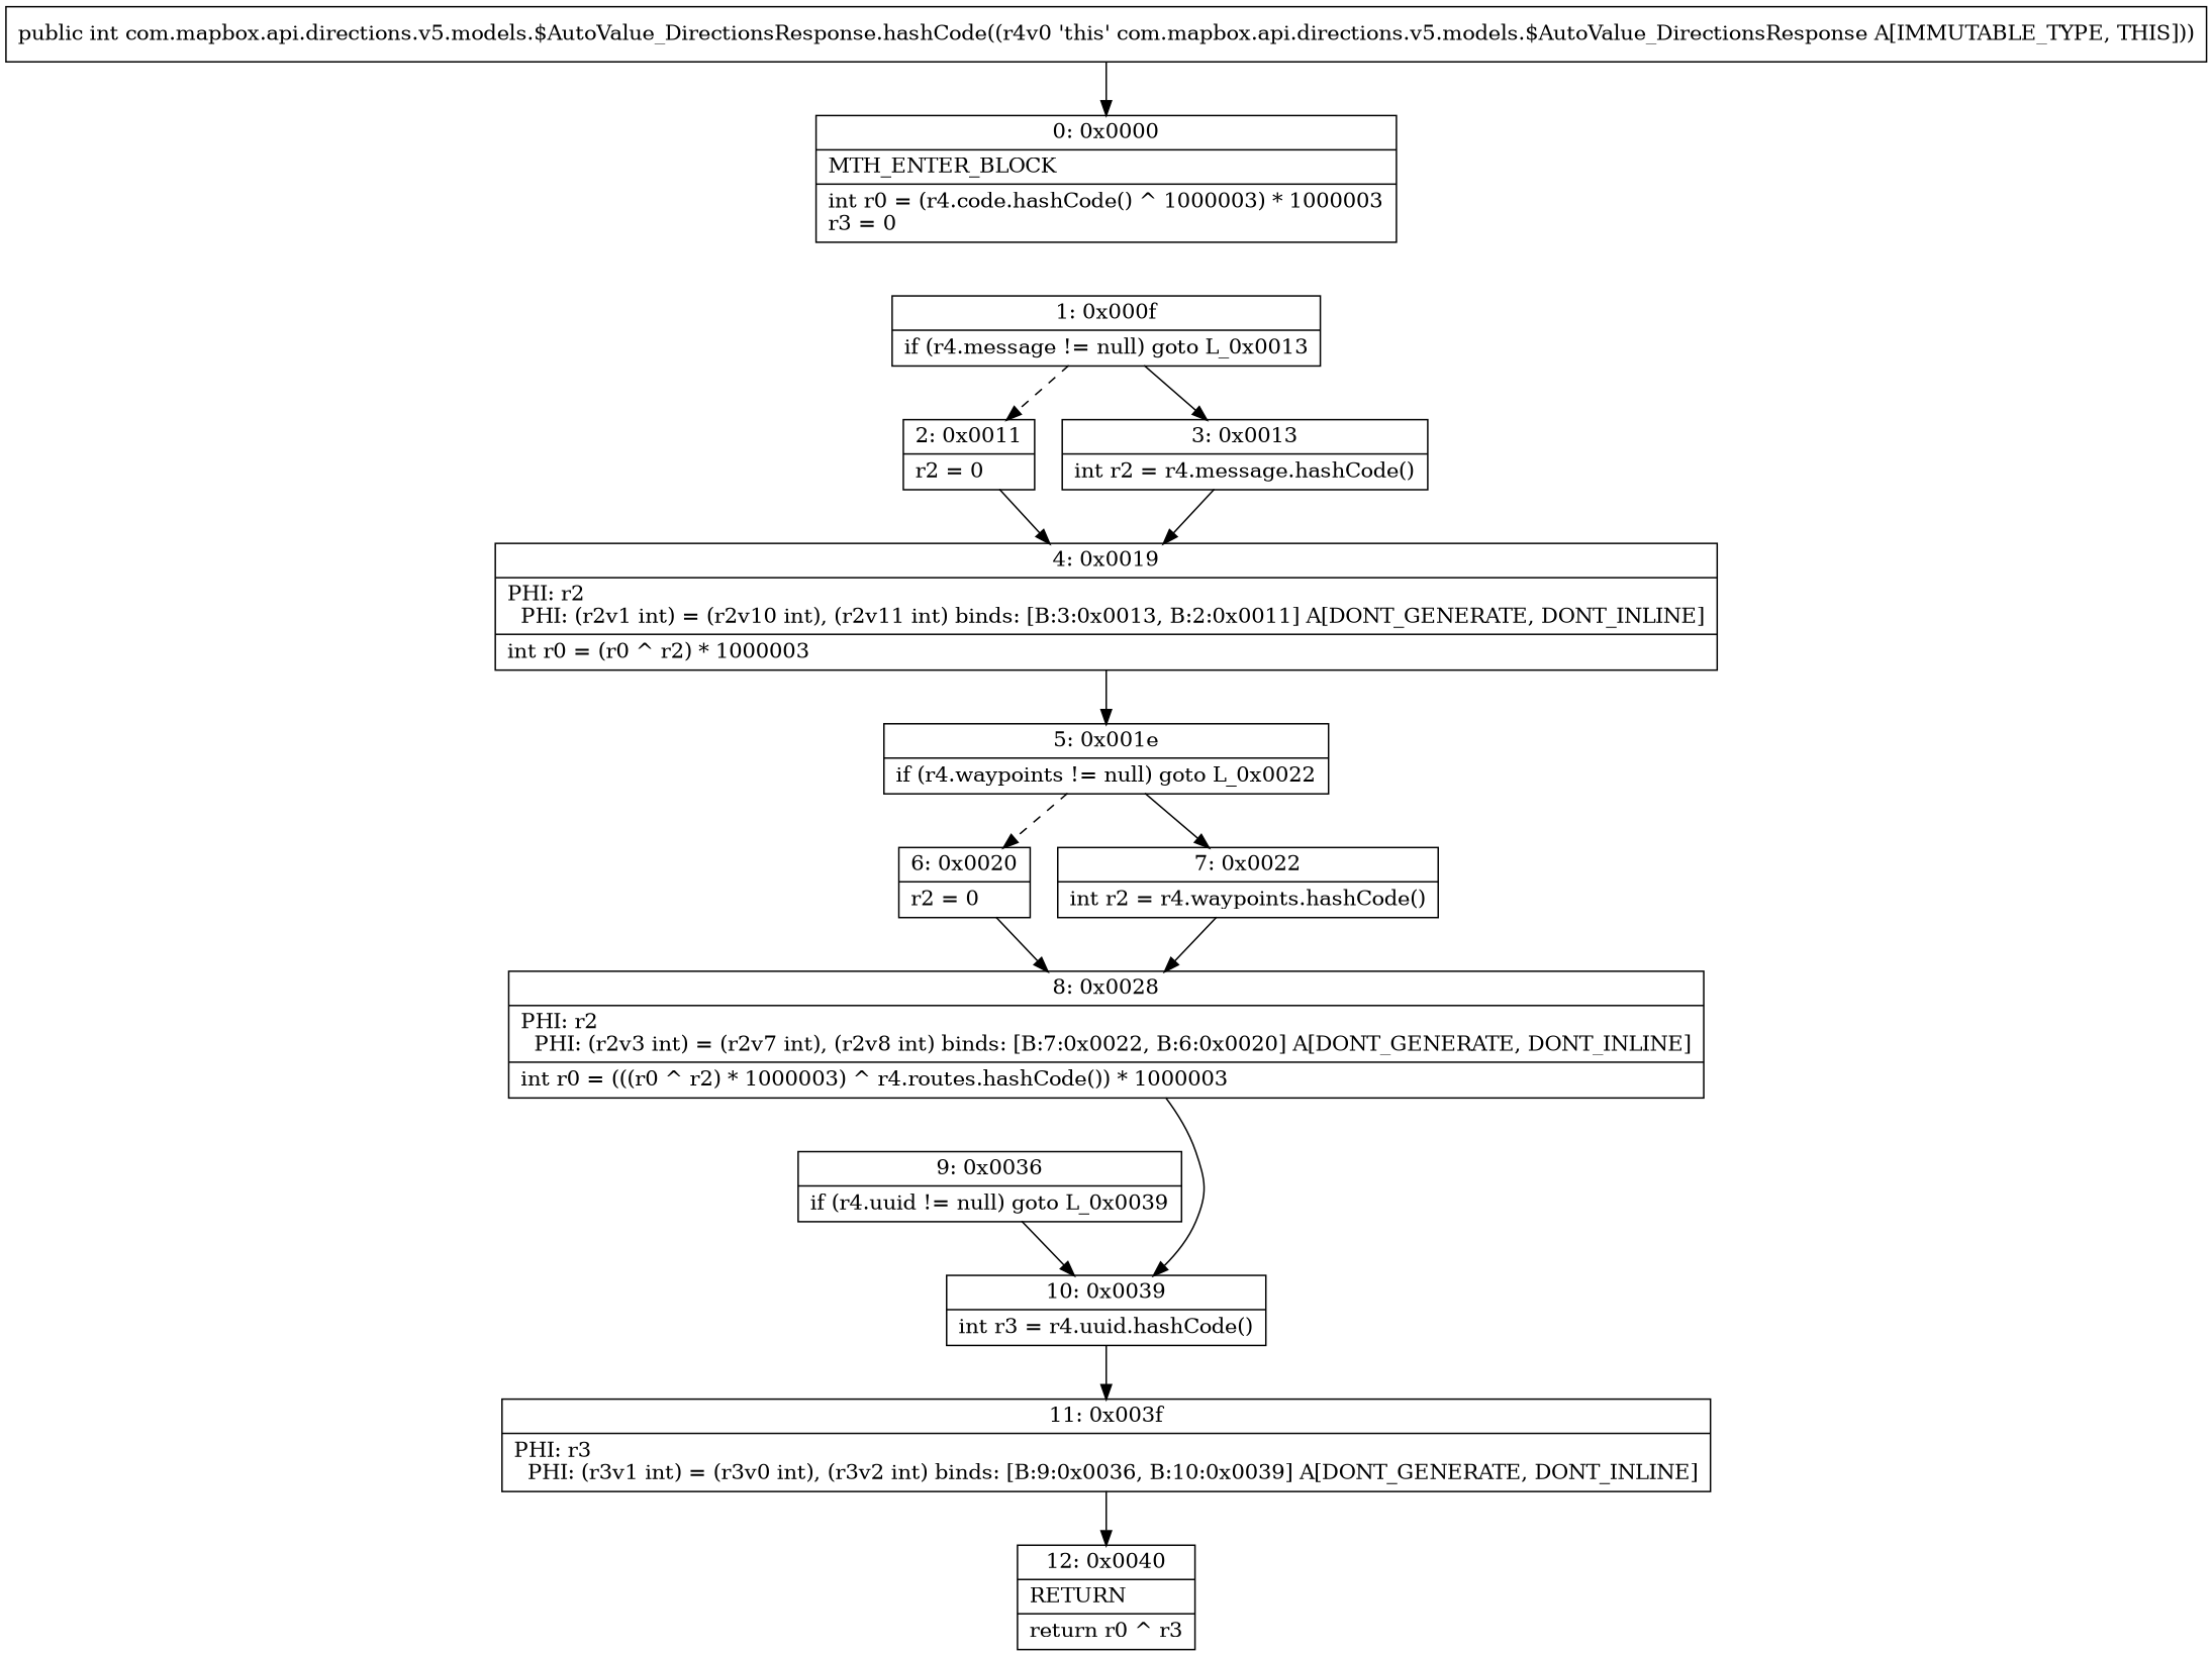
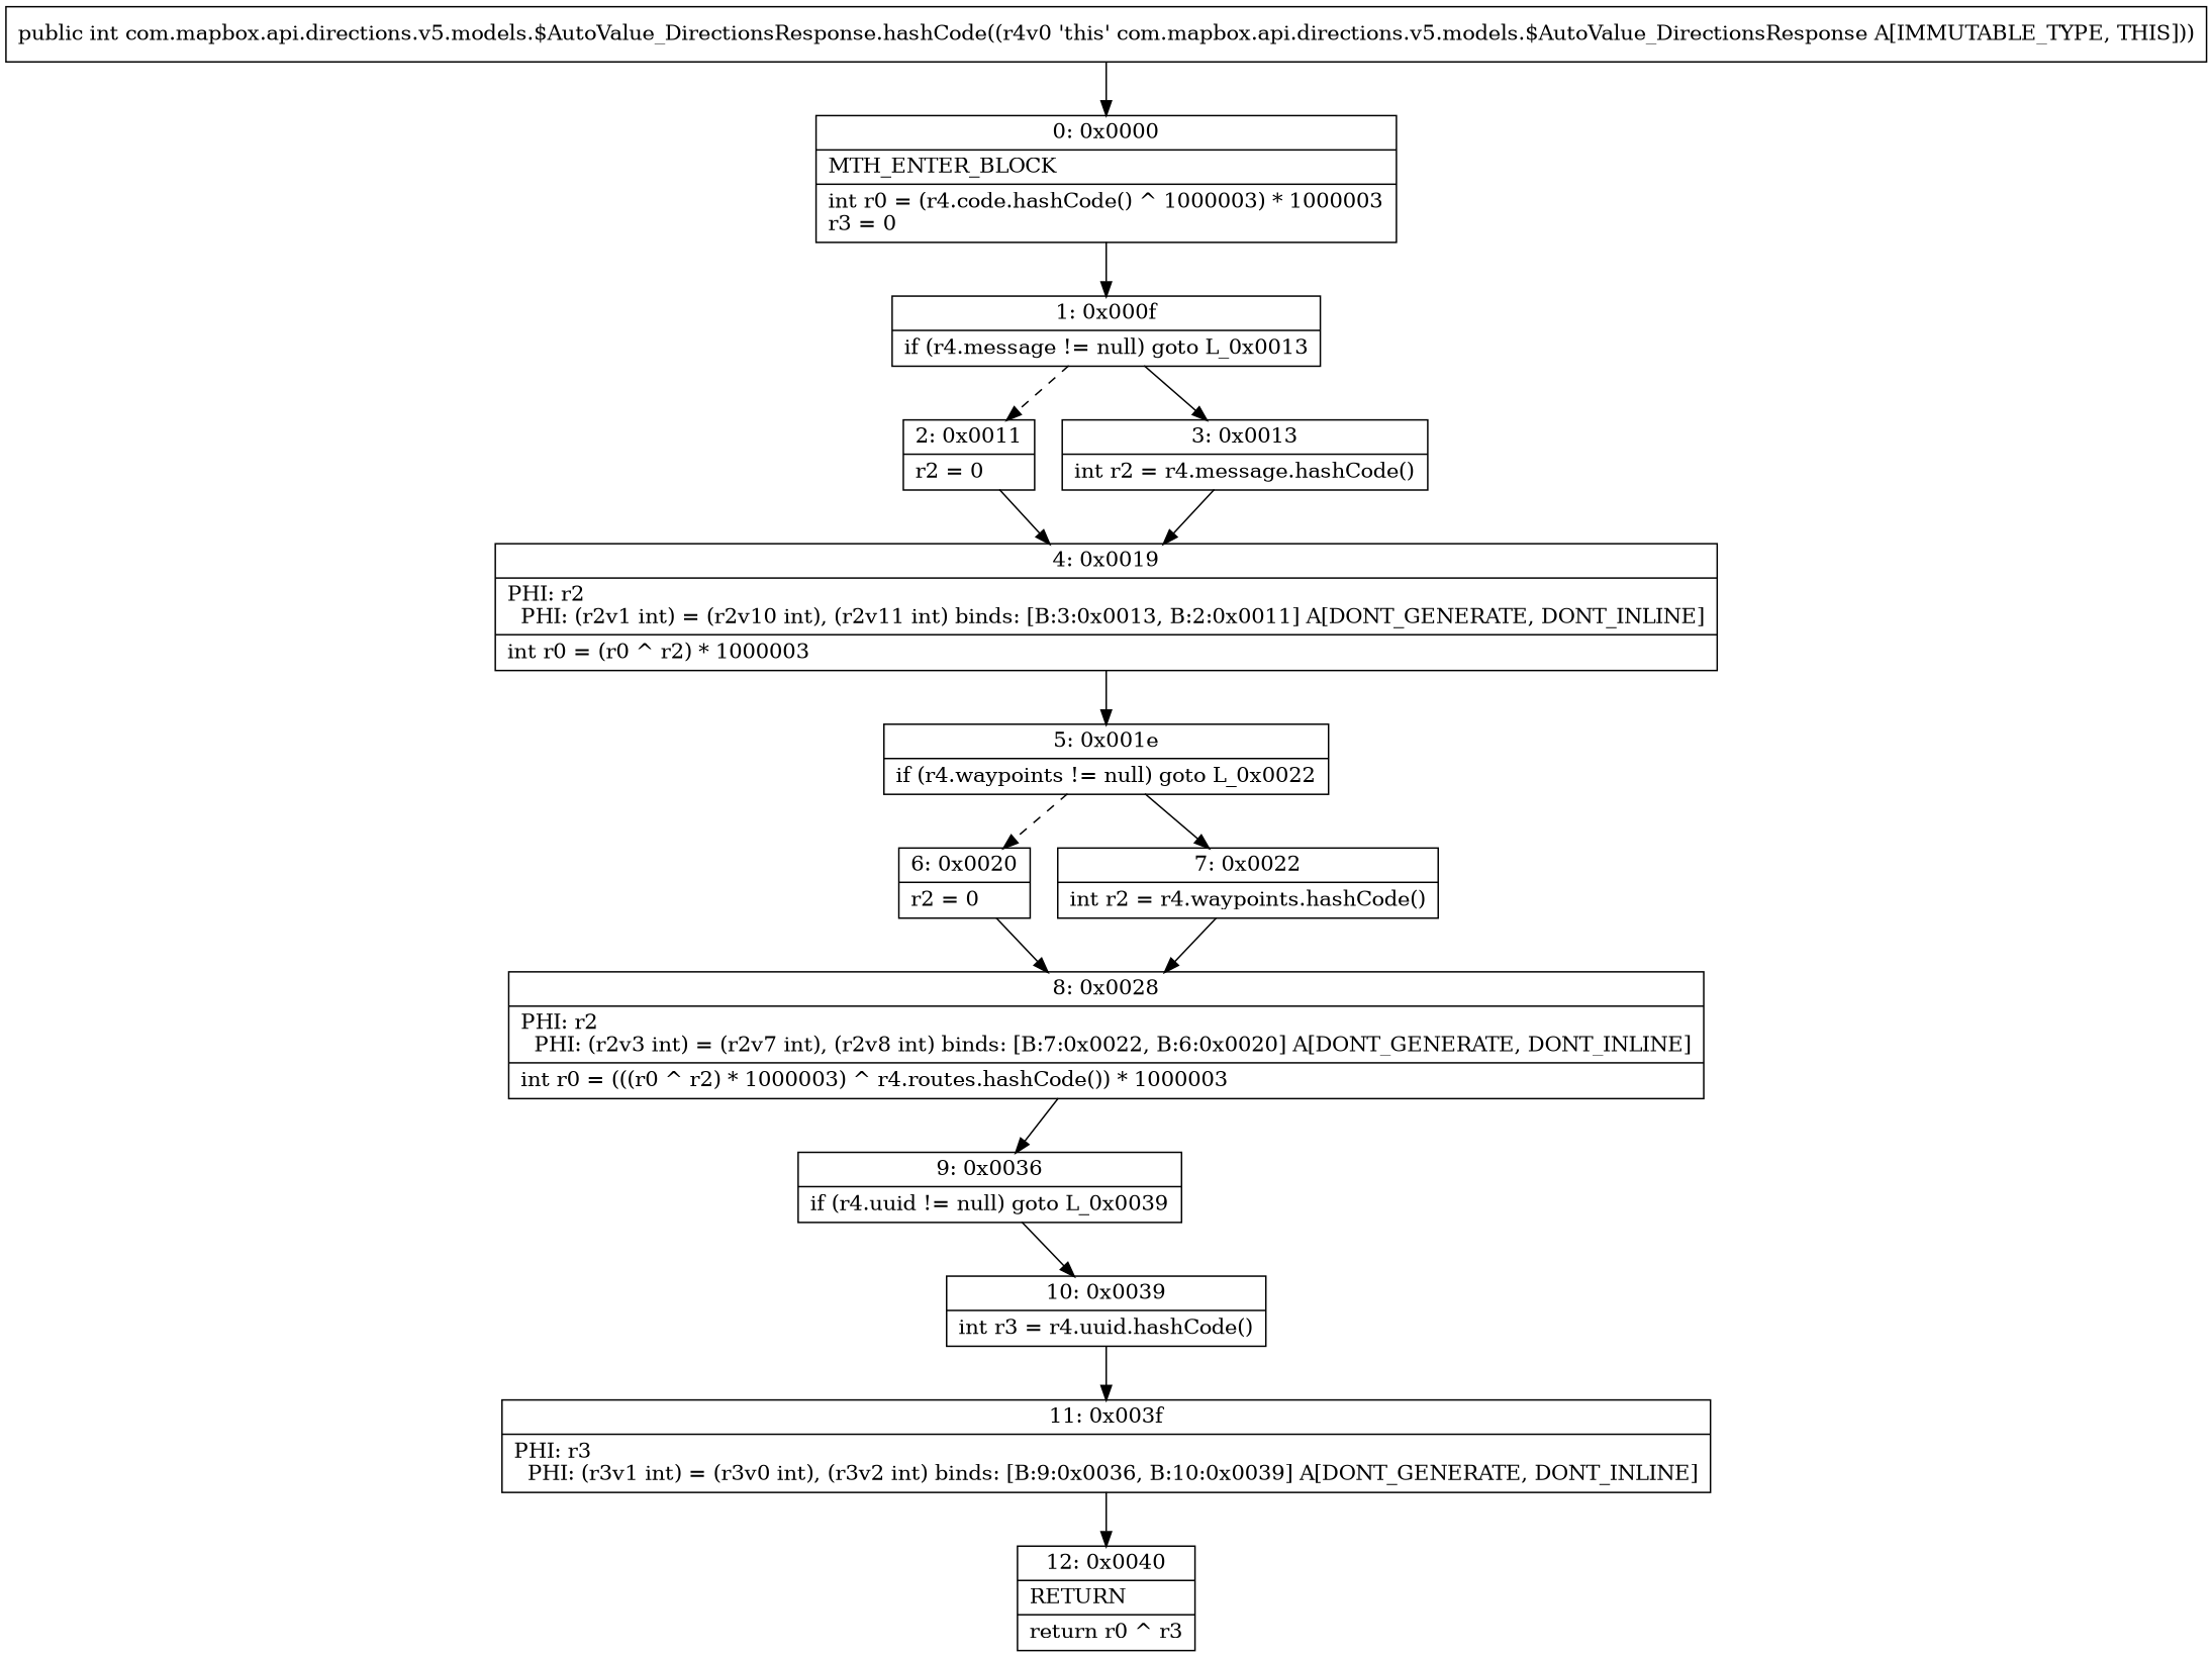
  digraph {
    node [shape=record]
    n1 [label="{0\:\ 0x0000|MTH_ENTER_BLOCK\l|int r0 = (r4.code.hashCode() ^ 1000003) * 1000003\lr3 = 0\l}"]
    n2 [label="{1\:\ 0x000f|if (r4.message != null) goto L_0x0013\l}"]
    n3 [label="{2\:\ 0x0011|r2 = 0\l}"]
    n4 [label="{3\:\ 0x0013|int r2 = r4.message.hashCode()\l}"]
    n5 [label="{4\:\ 0x0019|PHI: r2 \l  PHI: (r2v1 int) = (r2v10 int), (r2v11 int) binds: [B:3:0x0013, B:2:0x0011] A[DONT_GENERATE, DONT_INLINE]\l|int r0 = (r0 ^ r2) * 1000003\l}"]
    n6 [label="{5\:\ 0x001e|if (r4.waypoints != null) goto L_0x0022\l}"]
    n7 [label="{6\:\ 0x0020|r2 = 0\l}"]
    n8 [label="{7\:\ 0x0022|int r2 = r4.waypoints.hashCode()\l}"]
    n9 [label="{8\:\ 0x0028|PHI: r2 \l  PHI: (r2v3 int) = (r2v7 int), (r2v8 int) binds: [B:7:0x0022, B:6:0x0020] A[DONT_GENERATE, DONT_INLINE]\l|int r0 = (((r0 ^ r2) * 1000003) ^ r4.routes.hashCode()) * 1000003\l}"]
    n10 [label="{9\:\ 0x0036|if (r4.uuid != null) goto L_0x0039\l}"]
    n11 [label="{10\:\ 0x0039|int r3 = r4.uuid.hashCode()\l}"]
    n12 [label="{11\:\ 0x003f|PHI: r3 \l  PHI: (r3v1 int) = (r3v0 int), (r3v2 int) binds: [B:9:0x0036, B:10:0x0039] A[DONT_GENERATE, DONT_INLINE]\l}"]
    n13 [label="{12\:\ 0x0040|RETURN\l|return r0 ^ r3\l}"]
    n14 [label="{public int com.mapbox.api.directions.v5.models.$AutoValue_DirectionsResponse.hashCode((r4v0 'this' com.mapbox.api.directions.v5.models.$AutoValue_DirectionsResponse A[IMMUTABLE_TYPE, THIS])) }"]
+   n1 -> n2
    n2 -> n3 [style=dashed]
    n2 -> n4
    n3 -> n5
    n4 -> n5
    n5 -> n6
    n6 -> n7 [style=dashed]
    n6 -> n8
    n7 -> n9
    n8 -> n9
-   n9 -> n11
+   n9 -> n10
    n10 -> n11
    n11 -> n12
    n12 -> n13
    n14 -> n1
  }
